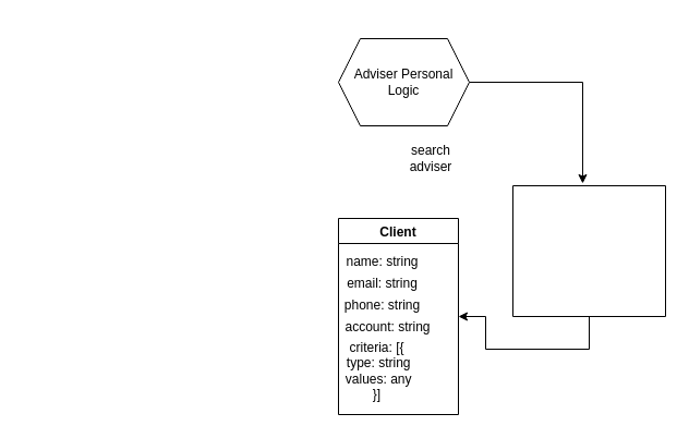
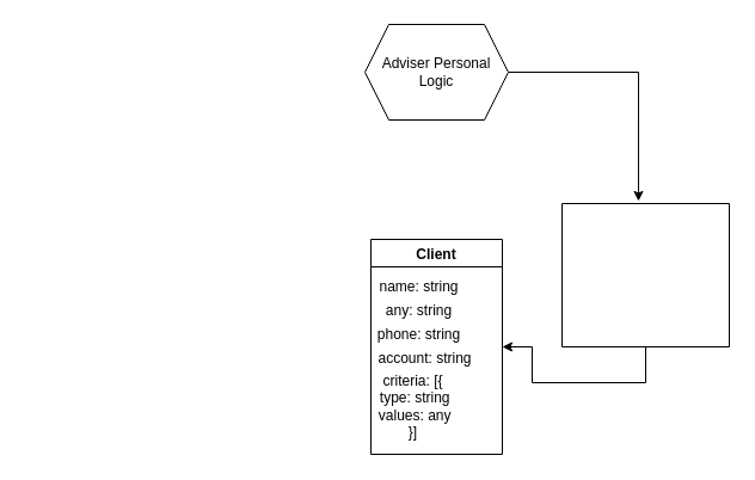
  <mxCell id="0" />
  <mxCell id="1" parent="0" />
  <mxCell id="2" value="Client" style="swimlane;" parent="1" vertex="1"><mxGeometry x="310" y="200" width="110" height="180" as="geometry" /></mxCell>
- <mxCell id="3" value="email: string" style="text;html=1;align=center;verticalAlign=middle;resizable=0;points=[];autosize=1;strokeColor=none;fillColor=none;" parent="2" vertex="1"><mxGeometry y="50" width="80" height="20" as="geometry" /></mxCell>
+ <mxCell id="3" value="any: string" style="text;html=1;align=center;verticalAlign=middle;resizable=0;points=[];autosize=1;strokeColor=none;fillColor=none;" parent="2" vertex="1"><mxGeometry y="50" width="80" height="20" as="geometry" /></mxCell>
  <mxCell id="4" value="phone: string" style="text;html=1;align=center;verticalAlign=middle;resizable=0;points=[];autosize=1;strokeColor=none;fillColor=none;" parent="2" vertex="1"><mxGeometry y="70" width="80" height="20" as="geometry" /></mxCell>
  <mxCell id="5" value="account: string" style="text;html=1;align=center;verticalAlign=middle;resizable=0;points=[];autosize=1;strokeColor=none;fillColor=none;" parent="2" vertex="1"><mxGeometry y="90" width="90" height="20" as="geometry" /></mxCell>
  <mxCell id="6" value="name: string" style="text;html=1;align=center;verticalAlign=middle;resizable=0;points=[];autosize=1;strokeColor=none;fillColor=none;" parent="2" vertex="1"><mxGeometry y="30" width="80" height="20" as="geometry" /></mxCell>
  <mxCell id="7" value="criteria: [{&lt;br&gt;&lt;span style=&quot;white-space: pre;&quot;&gt; &lt;/span&gt;type: string&lt;br&gt;&lt;span style=&quot;white-space: pre;&quot;&gt; &lt;/span&gt;values: any&lt;br&gt;}]" style="text;html=1;align=center;verticalAlign=middle;resizable=0;points=[];autosize=1;strokeColor=none;fillColor=none;" parent="2" vertex="1"><mxGeometry x="-15" y="110" width="100" height="60" as="geometry" /></mxCell>
  <mxCell id="8" value="" style="edgeStyle=orthogonalEdgeStyle;rounded=0;orthogonalLoop=1;jettySize=auto;html=1;entryX=0.457;entryY=-0.017;entryDx=0;entryDy=0;entryPerimeter=0;" parent="1" source="9" target="11" edge="1"><mxGeometry relative="1" as="geometry"><mxPoint x="525" y="100" as="targetPoint" /></mxGeometry></mxCell>
- <mxCell id="9" value="Adviser Personal Logic" style="shape=hexagon;perimeter=hexagonPerimeter2;whiteSpace=wrap;html=1;fixedSize=1;" parent="1" vertex="1"><mxGeometry x="310" y="35" width="120" height="80" as="geometry" /></mxCell>
+ <mxCell id="9" value="Adviser Personal Logic" style="shape=hexagon;perimeter=hexagonPerimeter2;whiteSpace=wrap;html=1;fixedSize=1;" parent="1" vertex="1"><mxGeometry x="305" y="20" width="120" height="80" as="geometry" /></mxCell>
  <mxCell id="10" style="edgeStyle=orthogonalEdgeStyle;rounded=0;orthogonalLoop=1;jettySize=auto;html=1;entryX=1;entryY=0.5;entryDx=0;entryDy=0;" parent="1" source="11" target="2" edge="1"><mxGeometry relative="1" as="geometry"><Array as="points"><mxPoint x="540" y="320" /><mxPoint x="445" y="320" /><mxPoint x="445" y="290" /></Array></mxGeometry></mxCell>
  <mxCell id="11" value="" style="swimlane;startSize=0;" parent="1" vertex="1"><mxGeometry x="470" y="170" width="140" height="120" as="geometry"><mxRectangle x="540" y="30" width="50" height="40" as="alternateBounds" /></mxGeometry></mxCell>
- <mxCell id="12" value="search adviser" style="text;html=1;strokeColor=none;fillColor=none;align=center;verticalAlign=middle;whiteSpace=wrap;rounded=0;" parent="1" vertex="1"><mxGeometry x="365" y="130" width="60" height="30" as="geometry" /></mxCell>
  <mxCell id="13" value="&lt;h1&gt;&lt;br&gt;&lt;/h1&gt;" style="text;html=1;strokeColor=none;fillColor=none;spacing=5;spacingTop=-20;whiteSpace=wrap;overflow=hidden;rounded=0;" parent="1" vertex="1"><mxGeometry x="20" y="210" width="190" height="120" as="geometry" /></mxCell>
